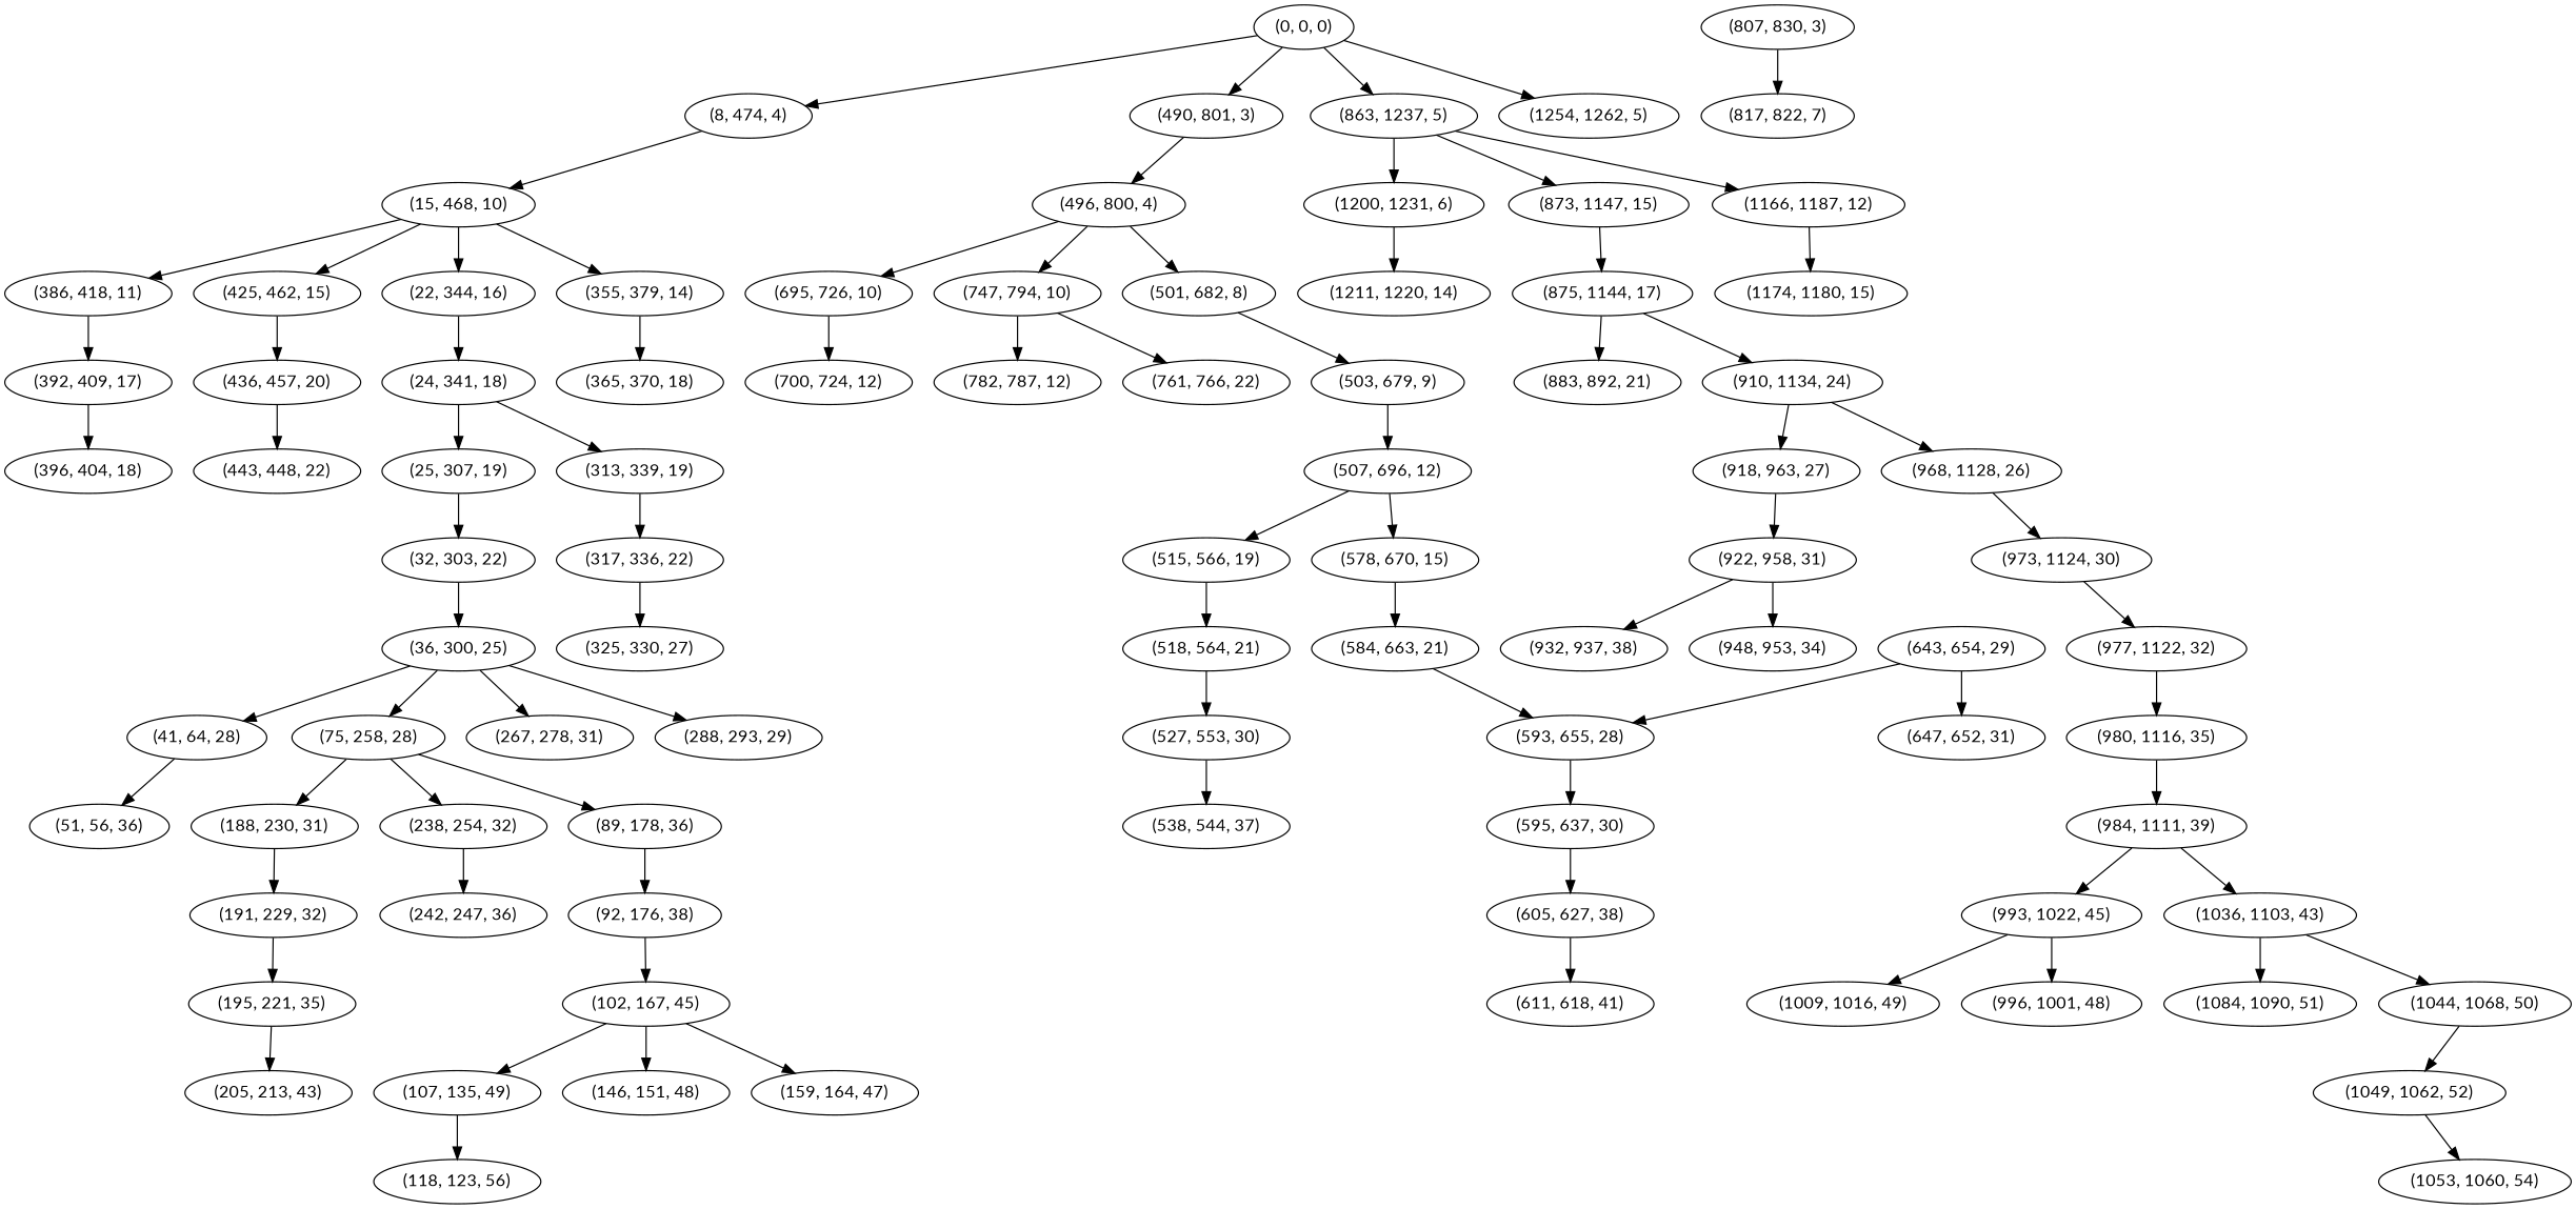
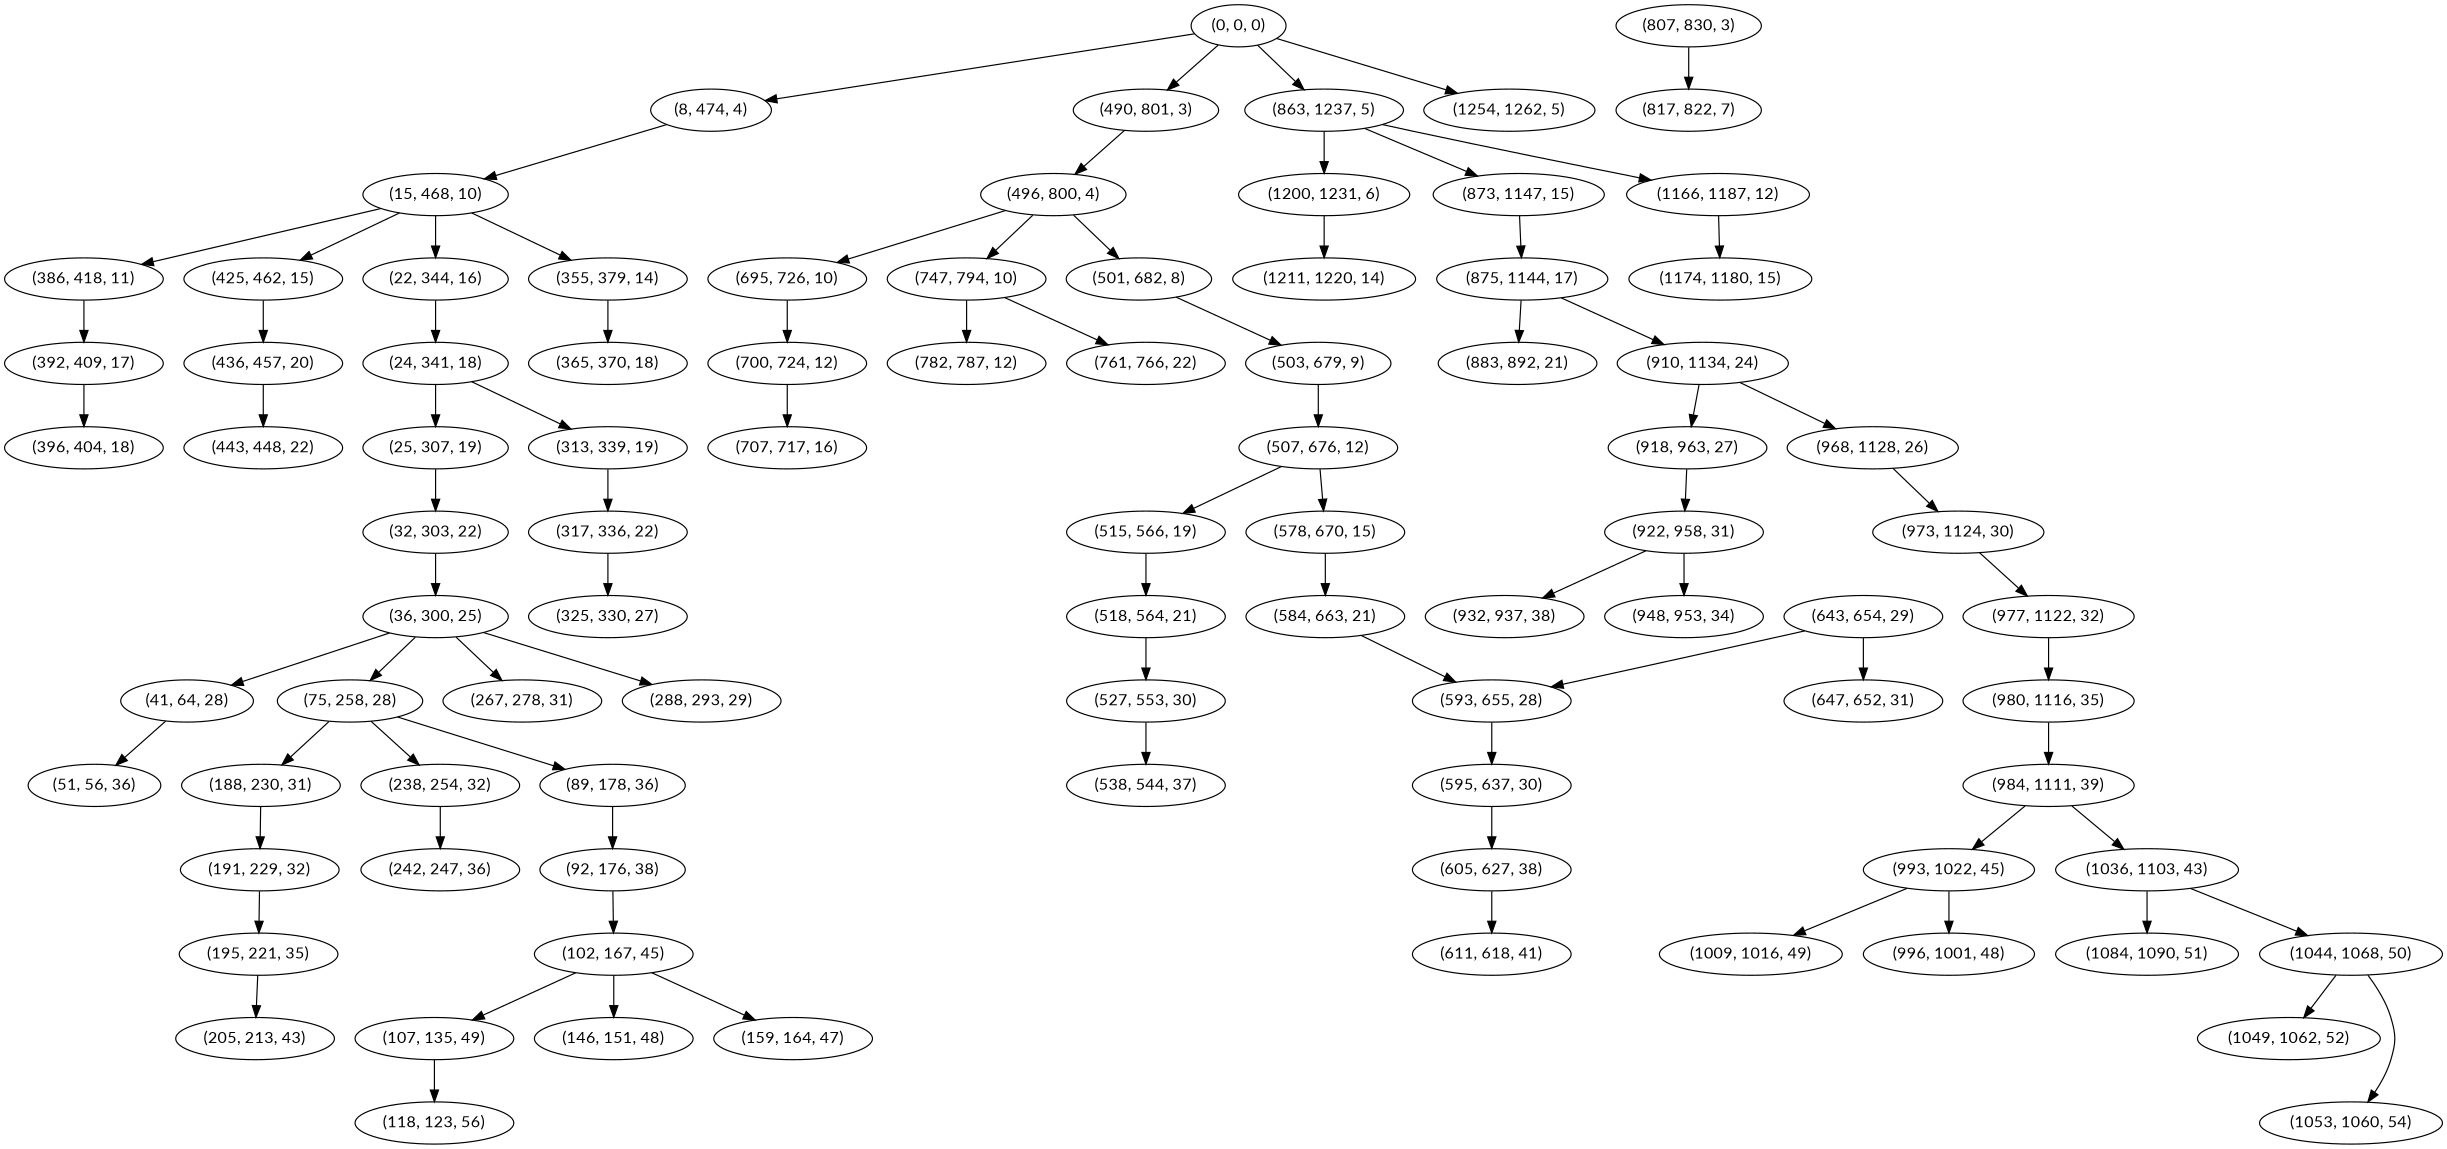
  digraph {
    fontname=Lato
    node [fontname=Lato]
    edge [fontname=Lato]
    "(0, 0, 0)"
    "(8, 474, 4)"
    "(490, 801, 3)"
    "(863, 1237, 5)"
    "(1254, 1262, 5)"
    "(15, 468, 10)"
    "(496, 800, 4)"
    "(807, 830, 3)"
    "(817, 822, 7)"
    "(873, 1147, 15)"
    "(1166, 1187, 12)"
    "(1200, 1231, 6)"
    "(22, 344, 16)"
    "(355, 379, 14)"
    "(386, 418, 11)"
    "(425, 462, 15)"
    "(24, 341, 18)"
    "(365, 370, 18)"
    "(392, 409, 17)"
    "(436, 457, 20)"
    "(25, 307, 19)"
    "(313, 339, 19)"
    "(32, 303, 22)"
    "(317, 336, 22)"
    "(36, 300, 25)"
    "(41, 64, 28)"
    "(75, 258, 28)"
    "(267, 278, 31)"
    "(288, 293, 29)"
    "(51, 56, 36)"
    "(89, 178, 36)"
    "(188, 230, 31)"
    "(238, 254, 32)"
    "(92, 176, 38)"
    "(191, 229, 32)"
    "(242, 247, 36)"
    "(102, 167, 45)"
    "(107, 135, 49)"
    "(146, 151, 48)"
    "(159, 164, 47)"
    "(118, 123, 56)"
    "(195, 221, 35)"
    "(205, 213, 43)"
    "(325, 330, 27)"
    "(396, 404, 18)"
    "(443, 448, 22)"
    "(501, 682, 8)"
    "(695, 726, 10)"
    "(747, 794, 10)"
    "(503, 679, 9)"
    "(700, 724, 12)"
    "(761, 766, 22)"
    "(782, 787, 12)"
-   "(507, 676, 12)" [label="(507, 696, 12)"]
+   "(507, 676, 12)"
    "(515, 566, 19)"
    "(578, 670, 15)"
    "(518, 564, 21)"
    "(584, 663, 21)"
    "(527, 553, 30)"
    "(538, 544, 37)"
    "(593, 655, 28)"
    "(595, 637, 30)"
    "(605, 627, 38)"
    "(643, 654, 29)"
    "(647, 652, 31)"
    "(611, 618, 41)"
+   "(707, 717, 16)"
    "(875, 1144, 17)"
    "(1174, 1180, 15)"
    "(1211, 1220, 14)"
    "(883, 892, 21)"
    "(910, 1134, 24)"
    "(918, 963, 27)"
    "(968, 1128, 26)"
    "(922, 958, 31)"
    "(973, 1124, 30)"
    "(932, 937, 38)"
    "(948, 953, 34)"
    "(977, 1122, 32)"
    "(980, 1116, 35)"
    "(984, 1111, 39)"
    "(993, 1022, 45)"
    "(1036, 1103, 43)"
    "(996, 1001, 48)"
    "(1009, 1016, 49)"
    "(1044, 1068, 50)"
    "(1084, 1090, 51)"
    "(1049, 1062, 52)"
    "(1053, 1060, 54)"
    "(0, 0, 0)" -> "(8, 474, 4)"
    "(0, 0, 0)" -> "(490, 801, 3)"
    "(0, 0, 0)" -> "(863, 1237, 5)"
    "(0, 0, 0)" -> "(1254, 1262, 5)"
    "(8, 474, 4)" -> "(15, 468, 10)"
    "(490, 801, 3)" -> "(496, 800, 4)"
    "(863, 1237, 5)" -> "(873, 1147, 15)"
    "(863, 1237, 5)" -> "(1166, 1187, 12)"
    "(863, 1237, 5)" -> "(1200, 1231, 6)"
    "(15, 468, 10)" -> "(22, 344, 16)"
    "(15, 468, 10)" -> "(355, 379, 14)"
    "(15, 468, 10)" -> "(386, 418, 11)"
    "(15, 468, 10)" -> "(425, 462, 15)"
    "(496, 800, 4)" -> "(501, 682, 8)"
    "(496, 800, 4)" -> "(695, 726, 10)"
    "(496, 800, 4)" -> "(747, 794, 10)"
    "(807, 830, 3)" -> "(817, 822, 7)"
    "(873, 1147, 15)" -> "(875, 1144, 17)"
    "(1166, 1187, 12)" -> "(1174, 1180, 15)"
    "(1200, 1231, 6)" -> "(1211, 1220, 14)"
    "(22, 344, 16)" -> "(24, 341, 18)"
    "(355, 379, 14)" -> "(365, 370, 18)"
    "(386, 418, 11)" -> "(392, 409, 17)"
    "(425, 462, 15)" -> "(436, 457, 20)"
    "(24, 341, 18)" -> "(25, 307, 19)"
    "(24, 341, 18)" -> "(313, 339, 19)"
    "(392, 409, 17)" -> "(396, 404, 18)"
    "(436, 457, 20)" -> "(443, 448, 22)"
    "(25, 307, 19)" -> "(32, 303, 22)"
    "(313, 339, 19)" -> "(317, 336, 22)"
    "(32, 303, 22)" -> "(36, 300, 25)"
    "(317, 336, 22)" -> "(325, 330, 27)"
    "(36, 300, 25)" -> "(41, 64, 28)"
    "(36, 300, 25)" -> "(75, 258, 28)"
    "(36, 300, 25)" -> "(267, 278, 31)"
    "(36, 300, 25)" -> "(288, 293, 29)"
    "(41, 64, 28)" -> "(51, 56, 36)"
    "(75, 258, 28)" -> "(89, 178, 36)"
    "(75, 258, 28)" -> "(188, 230, 31)"
    "(75, 258, 28)" -> "(238, 254, 32)"
    "(89, 178, 36)" -> "(92, 176, 38)"
    "(188, 230, 31)" -> "(191, 229, 32)"
    "(238, 254, 32)" -> "(242, 247, 36)"
    "(92, 176, 38)" -> "(102, 167, 45)"
    "(191, 229, 32)" -> "(195, 221, 35)"
    "(102, 167, 45)" -> "(107, 135, 49)"
    "(102, 167, 45)" -> "(146, 151, 48)"
    "(102, 167, 45)" -> "(159, 164, 47)"
    "(107, 135, 49)" -> "(118, 123, 56)"
    "(195, 221, 35)" -> "(205, 213, 43)"
    "(501, 682, 8)" -> "(503, 679, 9)"
    "(695, 726, 10)" -> "(700, 724, 12)"
    "(747, 794, 10)" -> "(761, 766, 22)"
    "(747, 794, 10)" -> "(782, 787, 12)"
    "(503, 679, 9)" -> "(507, 676, 12)"
+   "(700, 724, 12)" -> "(707, 717, 16)"
    "(507, 676, 12)" -> "(515, 566, 19)"
    "(507, 676, 12)" -> "(578, 670, 15)"
    "(515, 566, 19)" -> "(518, 564, 21)"
    "(578, 670, 15)" -> "(584, 663, 21)"
    "(518, 564, 21)" -> "(527, 553, 30)"
    "(584, 663, 21)" -> "(593, 655, 28)"
    "(527, 553, 30)" -> "(538, 544, 37)"
    "(593, 655, 28)" -> "(595, 637, 30)"
    "(595, 637, 30)" -> "(605, 627, 38)"
    "(605, 627, 38)" -> "(611, 618, 41)"
    "(643, 654, 29)" -> "(593, 655, 28)"
    "(643, 654, 29)" -> "(647, 652, 31)"
    "(875, 1144, 17)" -> "(883, 892, 21)"
    "(875, 1144, 17)" -> "(910, 1134, 24)"
    "(910, 1134, 24)" -> "(918, 963, 27)"
    "(910, 1134, 24)" -> "(968, 1128, 26)"
    "(918, 963, 27)" -> "(922, 958, 31)"
    "(968, 1128, 26)" -> "(973, 1124, 30)"
    "(922, 958, 31)" -> "(932, 937, 38)"
    "(922, 958, 31)" -> "(948, 953, 34)"
    "(973, 1124, 30)" -> "(977, 1122, 32)"
    "(977, 1122, 32)" -> "(980, 1116, 35)"
    "(980, 1116, 35)" -> "(984, 1111, 39)"
    "(984, 1111, 39)" -> "(993, 1022, 45)"
    "(984, 1111, 39)" -> "(1036, 1103, 43)"
    "(993, 1022, 45)" -> "(996, 1001, 48)"
    "(993, 1022, 45)" -> "(1009, 1016, 49)"
    "(1036, 1103, 43)" -> "(1044, 1068, 50)"
    "(1036, 1103, 43)" -> "(1084, 1090, 51)"
    "(1044, 1068, 50)" -> "(1049, 1062, 52)"
-   "(1049, 1062, 52)" -> "(1053, 1060, 54)"
+   "(1044, 1068, 50)" -> "(1053, 1060, 54)"
  }
